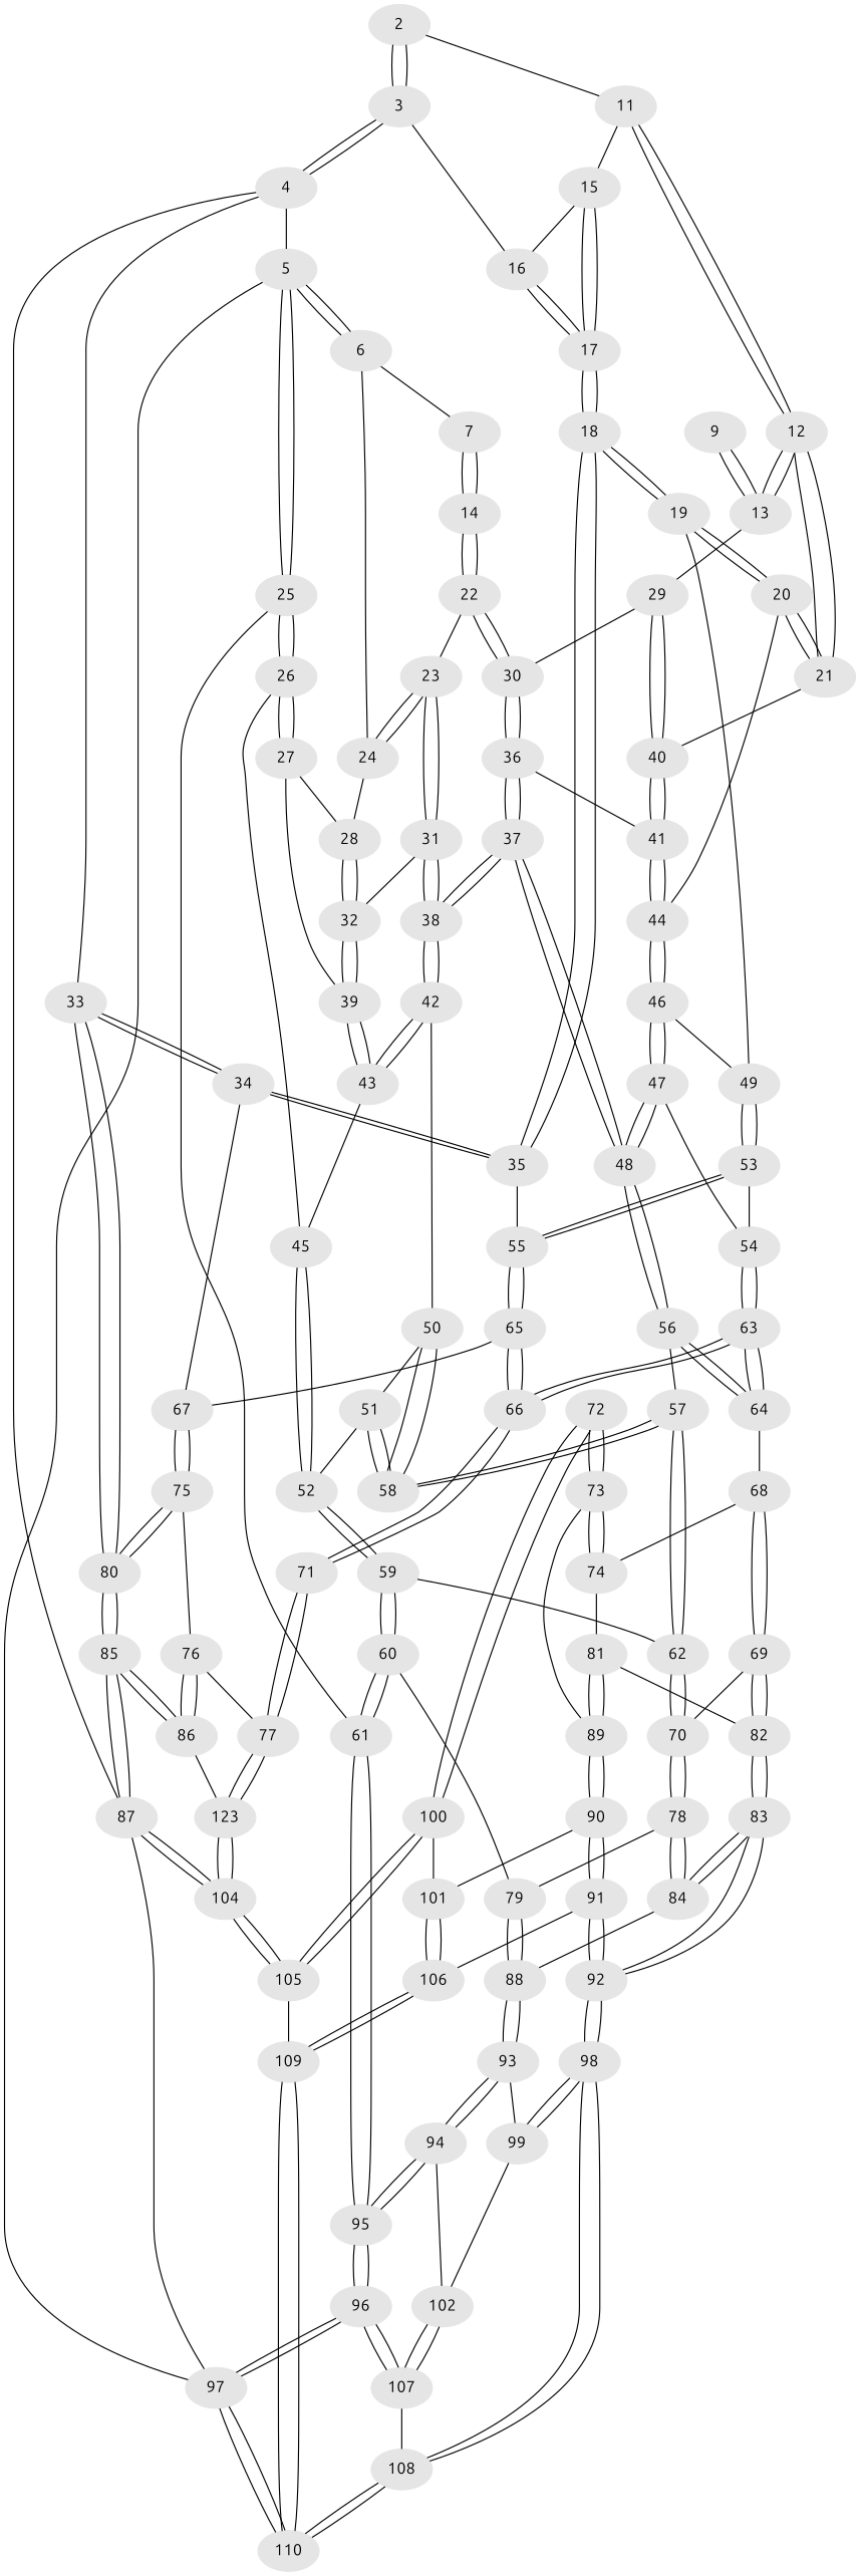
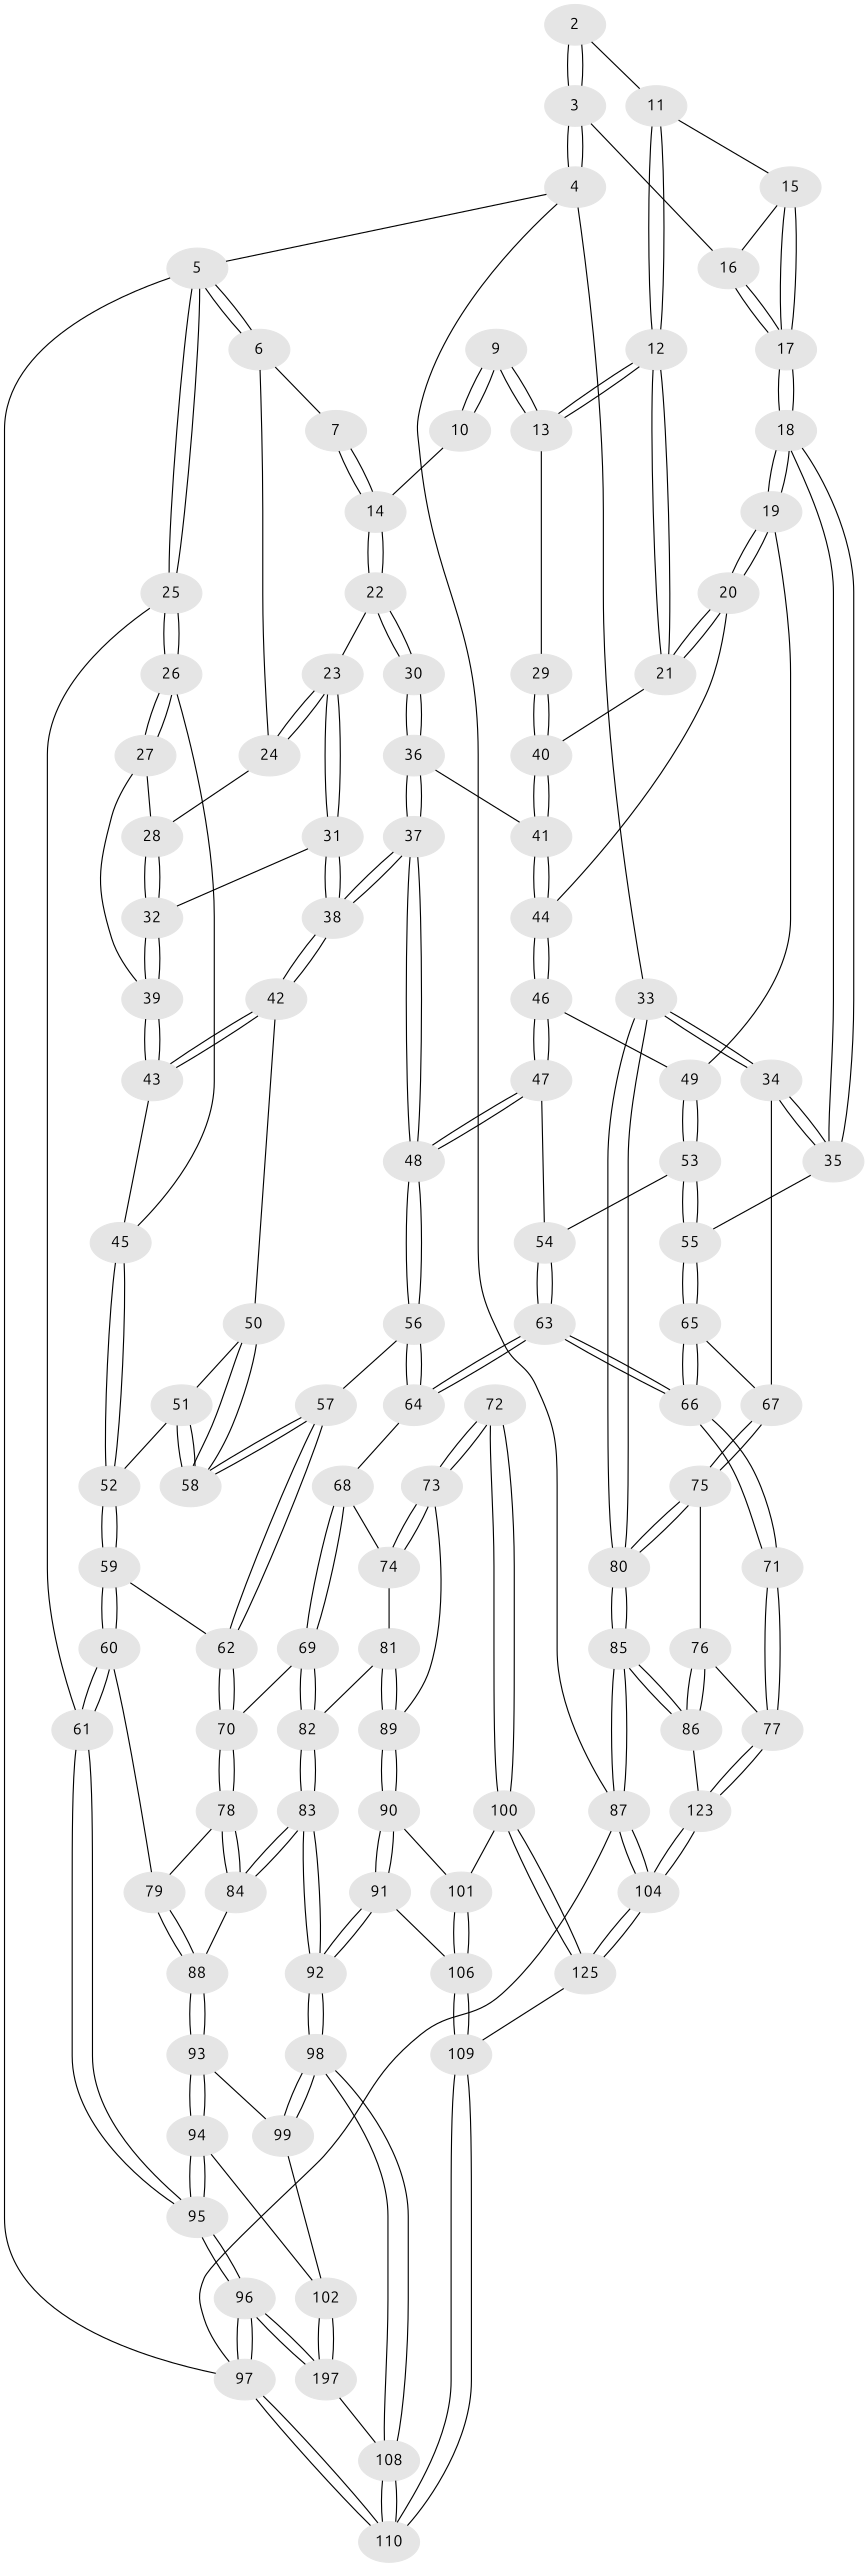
  graph {
    fontname=Ubuntu
    node [color=gray90 fontname=Ubuntu style=filled]
    edge [fontname=Ubuntu]
    2
    3
    11
    9
+   10
    13
    4
    16
    12
    15
    5
    33
    87
    17
    6
    25
    97
    34
    80
    104
    7
    24
    26
    61
    110
    14
    28
    22
    29
    21
    40
    30
    23
    18
    19
    35
    20
    49
    55
    44
    53
    46
    41
    31
    36
    32
    38
    27
    45
    95
    39
    52
    43
    37
    42
    67
    85
    75
    65
    48
    56
    50
    51
    58
    47
    59
    54
    63
    57
    64
    62
    60
    66
    68
    70
    79
    88
    96
    78
    71
    69
    74
    77
    76
    82
    81
    83
    84
    72
    73
    100
    n92 [label=123]
    89
    101
-   105
+   105 [label=125]
    90
    86
    93
    92
    98
    94
    99
    91
    106
    109
    108
    102
-   107
+   107 [label=197]
    2 -- 3
    2 -- 3
    2 -- 11
    3 -- 4
    3 -- 4
    3 -- 16
    11 -- 12
    11 -- 12
    11 -- 15
+   9 -- 10
+   9 -- 10
    9 -- 13
    9 -- 13
+   10 -- 14
    13 -- 29
    4 -- 5
    4 -- 33
    4 -- 87
    16 -- 17
    16 -- 17
    12 -- 13
    12 -- 13
    12 -- 21
    12 -- 21
    15 -- 16
    15 -- 17
    15 -- 17
    5 -- 6
    5 -- 6
    5 -- 25
    5 -- 25
    5 -- 97
    33 -- 34
    33 -- 34
    33 -- 80
    33 -- 80
    87 -- 97
    87 -- 104
    87 -- 104
    17 -- 18
    17 -- 18
    6 -- 7
    6 -- 24
    25 -- 26
    25 -- 26
    25 -- 61
    97 -- 110
    97 -- 110
    34 -- 35
    34 -- 35
    34 -- 67
    80 -- 85
    80 -- 85
    104 -- 105
    104 -- 105
    7 -- 14
    7 -- 14
    24 -- 28
    26 -- 27
    26 -- 27
    26 -- 45
    61 -- 95
    61 -- 95
    14 -- 22
    14 -- 22
    28 -- 32
    28 -- 32
    22 -- 30
    22 -- 30
    22 -- 23
    29 -- 40
    29 -- 40
-   29 -- 30
    21 -- 40
    40 -- 41
    40 -- 41
    30 -- 36
    30 -- 36
    23 -- 24
    23 -- 24
    23 -- 31
    23 -- 31
    18 -- 19
    18 -- 19
    18 -- 35
    18 -- 35
    19 -- 20
    19 -- 20
    19 -- 49
    35 -- 55
    20 -- 21
    20 -- 21
    20 -- 44
    49 -- 53
    49 -- 53
    55 -- 65
    55 -- 65
    44 -- 46
    44 -- 46
    53 -- 55
    53 -- 55
    53 -- 54
    46 -- 49
    46 -- 47
    46 -- 47
    41 -- 44
    41 -- 44
    31 -- 32
    31 -- 38
    31 -- 38
    36 -- 41
    36 -- 37
    36 -- 37
    32 -- 39
    32 -- 39
    38 -- 42
    38 -- 42
    27 -- 28
    27 -- 39
    45 -- 52
    45 -- 52
    95 -- 96
    95 -- 96
    39 -- 43
    39 -- 43
    52 -- 59
    52 -- 59
    43 -- 45
    37 -- 38
    37 -- 38
    37 -- 48
    37 -- 48
    42 -- 43
    42 -- 43
    42 -- 50
    67 -- 75
    67 -- 75
    85 -- 87
    85 -- 87
    85 -- 86
    85 -- 86
    75 -- 80
    75 -- 80
    75 -- 76
    65 -- 67
    65 -- 66
    65 -- 66
    48 -- 56
    48 -- 56
    56 -- 57
    56 -- 64
    56 -- 64
    50 -- 51
    50 -- 58
    50 -- 58
    51 -- 52
    51 -- 58
    51 -- 58
    47 -- 48
    47 -- 48
    47 -- 54
    59 -- 62
    59 -- 60
    59 -- 60
    54 -- 63
    54 -- 63
    63 -- 64
    63 -- 64
    63 -- 66
    63 -- 66
    57 -- 58
    57 -- 58
    57 -- 62
    57 -- 62
    64 -- 68
    62 -- 70
    62 -- 70
    60 -- 61
    60 -- 61
    60 -- 79
    66 -- 71
    66 -- 71
    68 -- 69
    68 -- 69
    68 -- 74
    70 -- 78
    70 -- 78
    79 -- 88
    79 -- 88
    88 -- 93
    88 -- 93
    96 -- 97
    96 -- 97
    96 -- 107
    96 -- 107
    78 -- 79
    78 -- 84
    78 -- 84
    71 -- 77
    71 -- 77
    69 -- 70
    69 -- 82
    69 -- 82
    74 -- 81
    77 -- n92
    77 -- n92
    76 -- 77
    76 -- 86
    76 -- 86
    82 -- 83
    82 -- 83
    81 -- 82
    81 -- 89
    81 -- 89
    83 -- 84
    83 -- 84
    83 -- 92
    83 -- 92
    84 -- 88
    72 -- 73
    72 -- 73
    72 -- 100
    72 -- 100
    73 -- 74
    73 -- 74
    73 -- 89
    100 -- 101
    100 -- 105
    100 -- 105
    n92 -- 104
    n92 -- 104
    89 -- 90
    89 -- 90
    101 -- 106
    101 -- 106
    105 -- 109
    90 -- 101
    90 -- 91
    90 -- 91
    86 -- n92
    93 -- 94
    93 -- 94
    93 -- 99
    92 -- 98
    92 -- 98
    98 -- 99
    98 -- 99
    98 -- 108
    98 -- 108
    94 -- 95
    94 -- 95
    94 -- 102
    99 -- 102
    91 -- 92
    91 -- 92
    91 -- 106
    106 -- 109
    106 -- 109
    109 -- 110
    109 -- 110
    108 -- 110
    108 -- 110
    102 -- 107
    102 -- 107
    107 -- 108
  }
